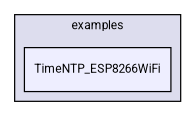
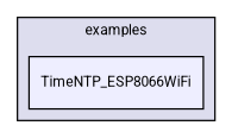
  digraph {
    compound=true
    fontname=Roboto
-   n1 [fillcolor="#eeeeff" fontname=Roboto fontsize=10 label=TimeNTP_ESP8266WiFi pencolor=black shape=box style=filled]
+   n1 [fillcolor="#eeeeff" fontname=Roboto fontsize=10 label=TimeNTP_ESP8066WiFi pencolor=black shape=box style=filled]
    subgraph cluster_1 {
      bgcolor="#ddddee"
      fontsize=10
      label=examples
      pencolor=black
      n1
    }
  }
